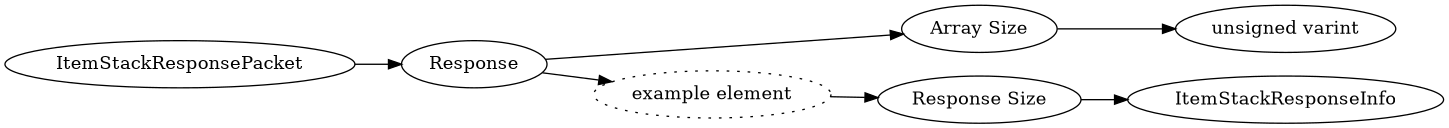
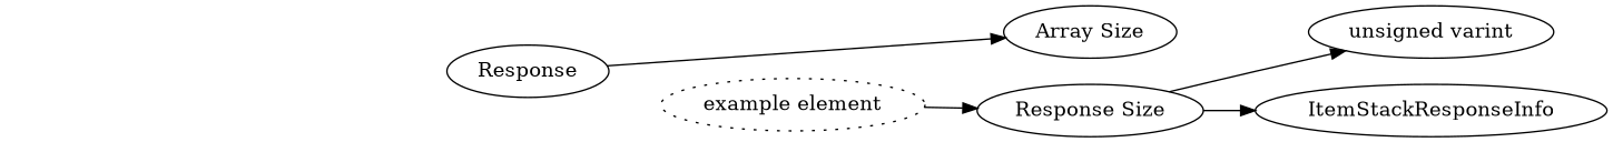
  digraph {
    rankdir=LR
    n1 [label="unsigned varint"]
    n2 [label=ItemStackResponseInfo]
-   n3 [label=ItemStackResponsePacket]
    n4 [label=Response]
    n5 [label="Array Size"]
    n6 [label="example element" style=dotted]
    n7 [label="Response Size"]
    subgraph sub_1 {
      rank=max
      n1
      n2
    }
-   n3 -> n4
    n4 -> n5
-   n4 -> n6
-   n5 -> n1
+   n7 -> n1
    n6 -> n7
    n7 -> n2
  }
